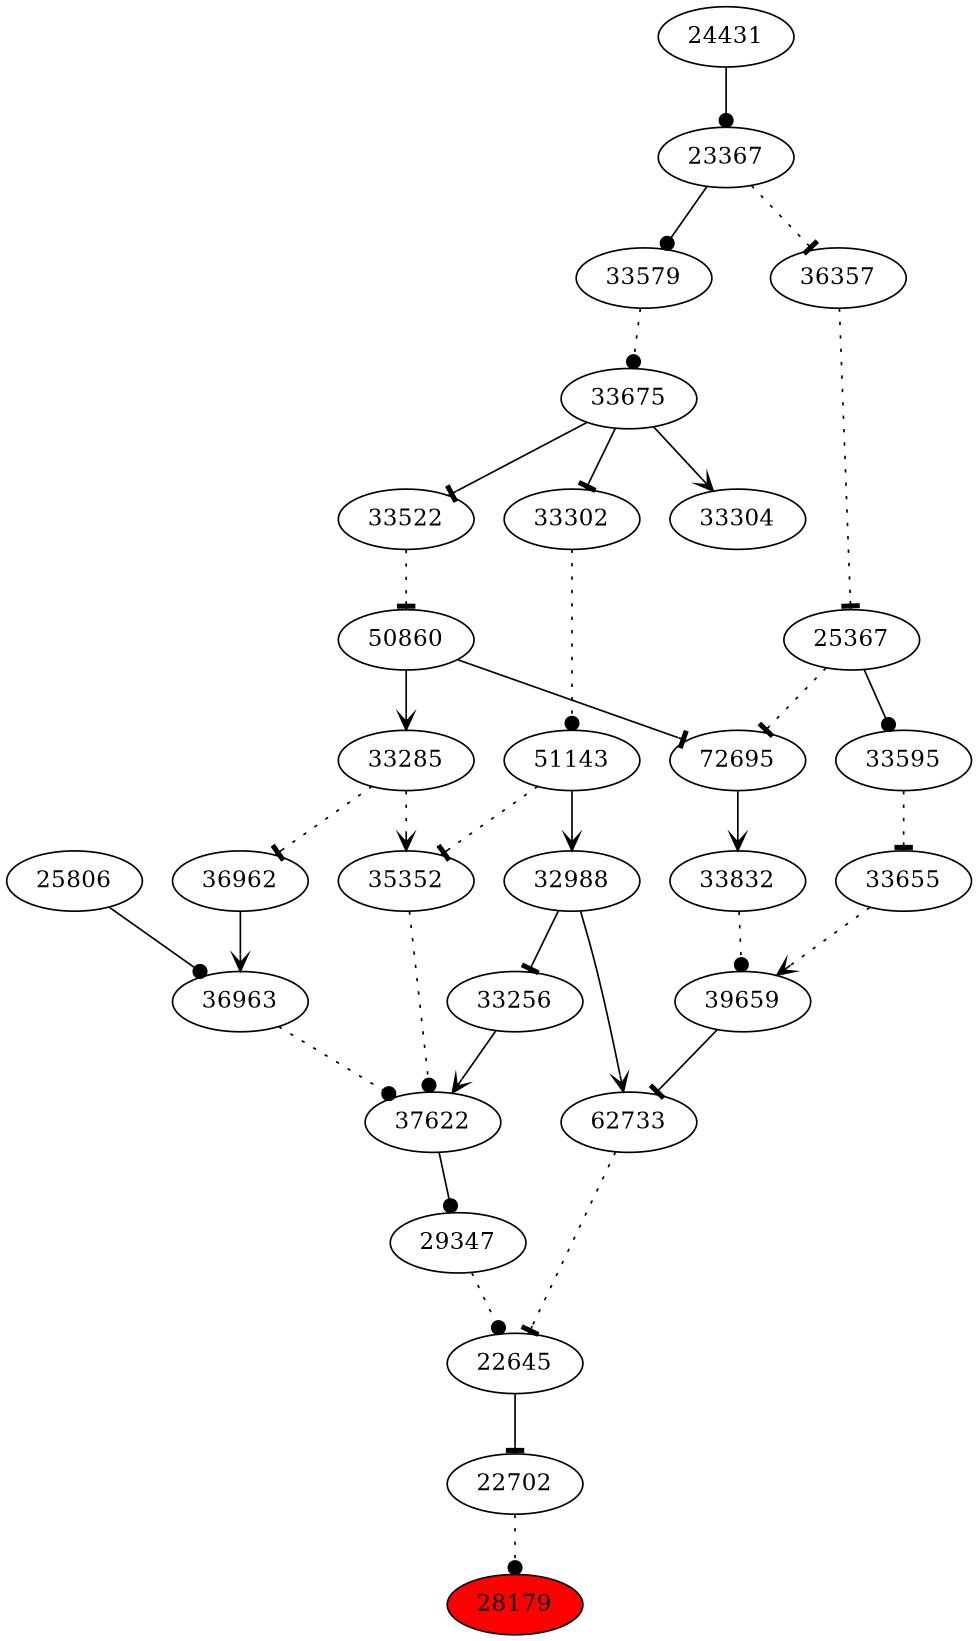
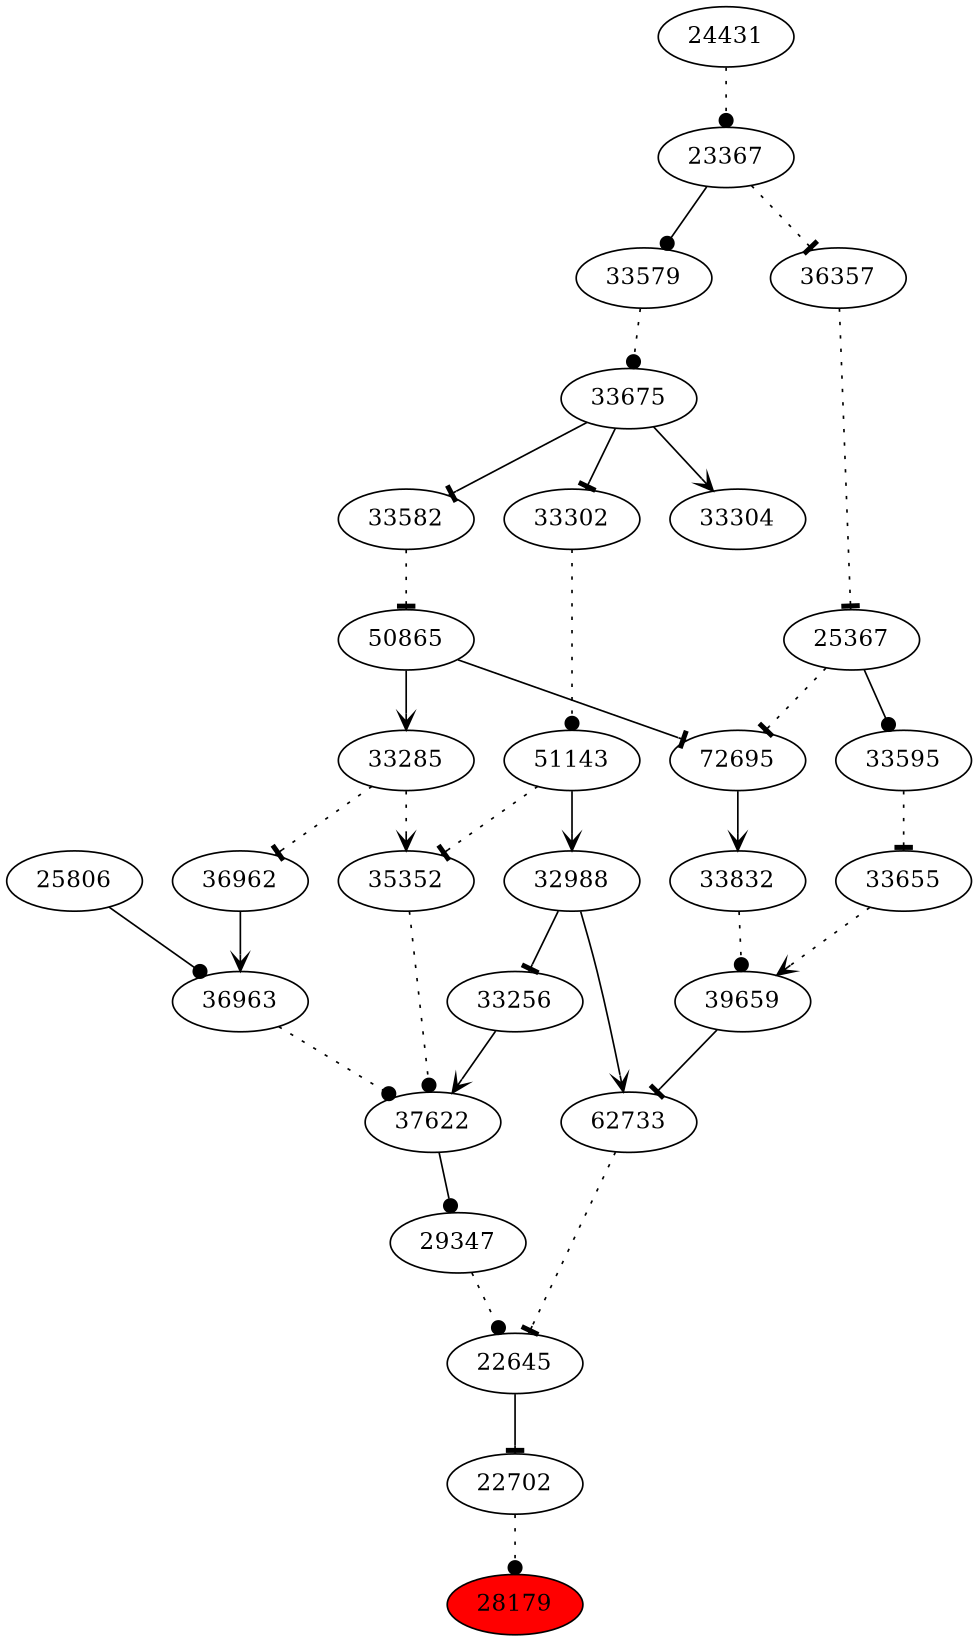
  strict digraph {
    edge [arrowhead=tee style=dotted]
    n1 [fillcolor=red label=28179 style=filled]
    n2 [label=22702]
    n3 [label=22645]
    n4 [label=29347]
    n5 [label=62733]
    n6 [label=37622]
    n7 [label=32988]
    n8 [label=33256]
    n9 [label=39659]
    n10 [label=36963]
    n11 [label=35352]
    n12 [label=51143]
    n13 [label=33655]
    n14 [label=33832]
    n15 [label=36962]
    n16 [label=25806]
    n17 [label=33285]
    n18 [label=33302]
    n19 [label=33595]
    n20 [label=72695]
    n21 [label=33304]
-   n22 [label=50860]
+   n22 [label=50865]
    n23 [label=33675]
-   n24 [label=33522]
+   n24 [label=33582]
    n25 [label=25367]
    n26 [label=33579]
    n27 [label=36357]
    n28 [label=23367]
    n29 [label=24431]
    n2 -> n1 [arrowhead=dot]
    n3 -> n2 [style=solid]
    n4 -> n3 [arrowhead=dot]
    n5 -> n3
    n6 -> n4 [arrowhead=dot style=solid]
    n7 -> n5 [arrowhead=vee style=solid]
    n7 -> n8 [style=solid]
    n8 -> n6 [arrowhead=vee style=solid]
    n9 -> n5 [style=solid]
    n10 -> n6 [arrowhead=dot]
    n11 -> n6 [arrowhead=dot]
    n12 -> n7 [arrowhead=vee style=solid]
    n12 -> n11
    n13 -> n9 [arrowhead=vee]
    n14 -> n9 [arrowhead=dot]
    n15 -> n10 [arrowhead=vee style=solid]
    n16 -> n10 [arrowhead=dot style=solid]
    n17 -> n11 [arrowhead=vee]
    n17 -> n15
    n18 -> n12 [arrowhead=dot]
    n19 -> n13
    n20 -> n14 [arrowhead=vee style=solid]
    n22 -> n17 [arrowhead=vee style=solid]
    n22 -> n20 [style=solid]
    n23 -> n18 [style=solid]
    n23 -> n21 [arrowhead=vee style=solid]
    n23 -> n24 [style=solid]
    n24 -> n22
    n25 -> n19 [arrowhead=dot style=solid]
    n25 -> n20
    n26 -> n23 [arrowhead=dot]
    n27 -> n25
    n28 -> n26 [arrowhead=dot style=solid]
    n28 -> n27
-   n29 -> n28 [arrowhead=dot style=solid]
+   n29 -> n28 [arrowhead=dot]
  }
